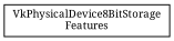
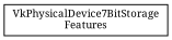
  digraph {
    rankdir=LR
    fontname="Noto Serif"
-   n1 [color=black fillcolor=white fontname="Noto Serif" fontsize=10 height=0.2 label="VkPhysicalDevice8BitStorage\lFeatures" shape=record style=filled width=0.4]
+   n1 [color=black fillcolor=white fontname="Noto Serif" fontsize=10 height=0.2 label="VkPhysicalDevice7BitStorage\lFeatures" shape=record style=filled width=0.4]
  }
